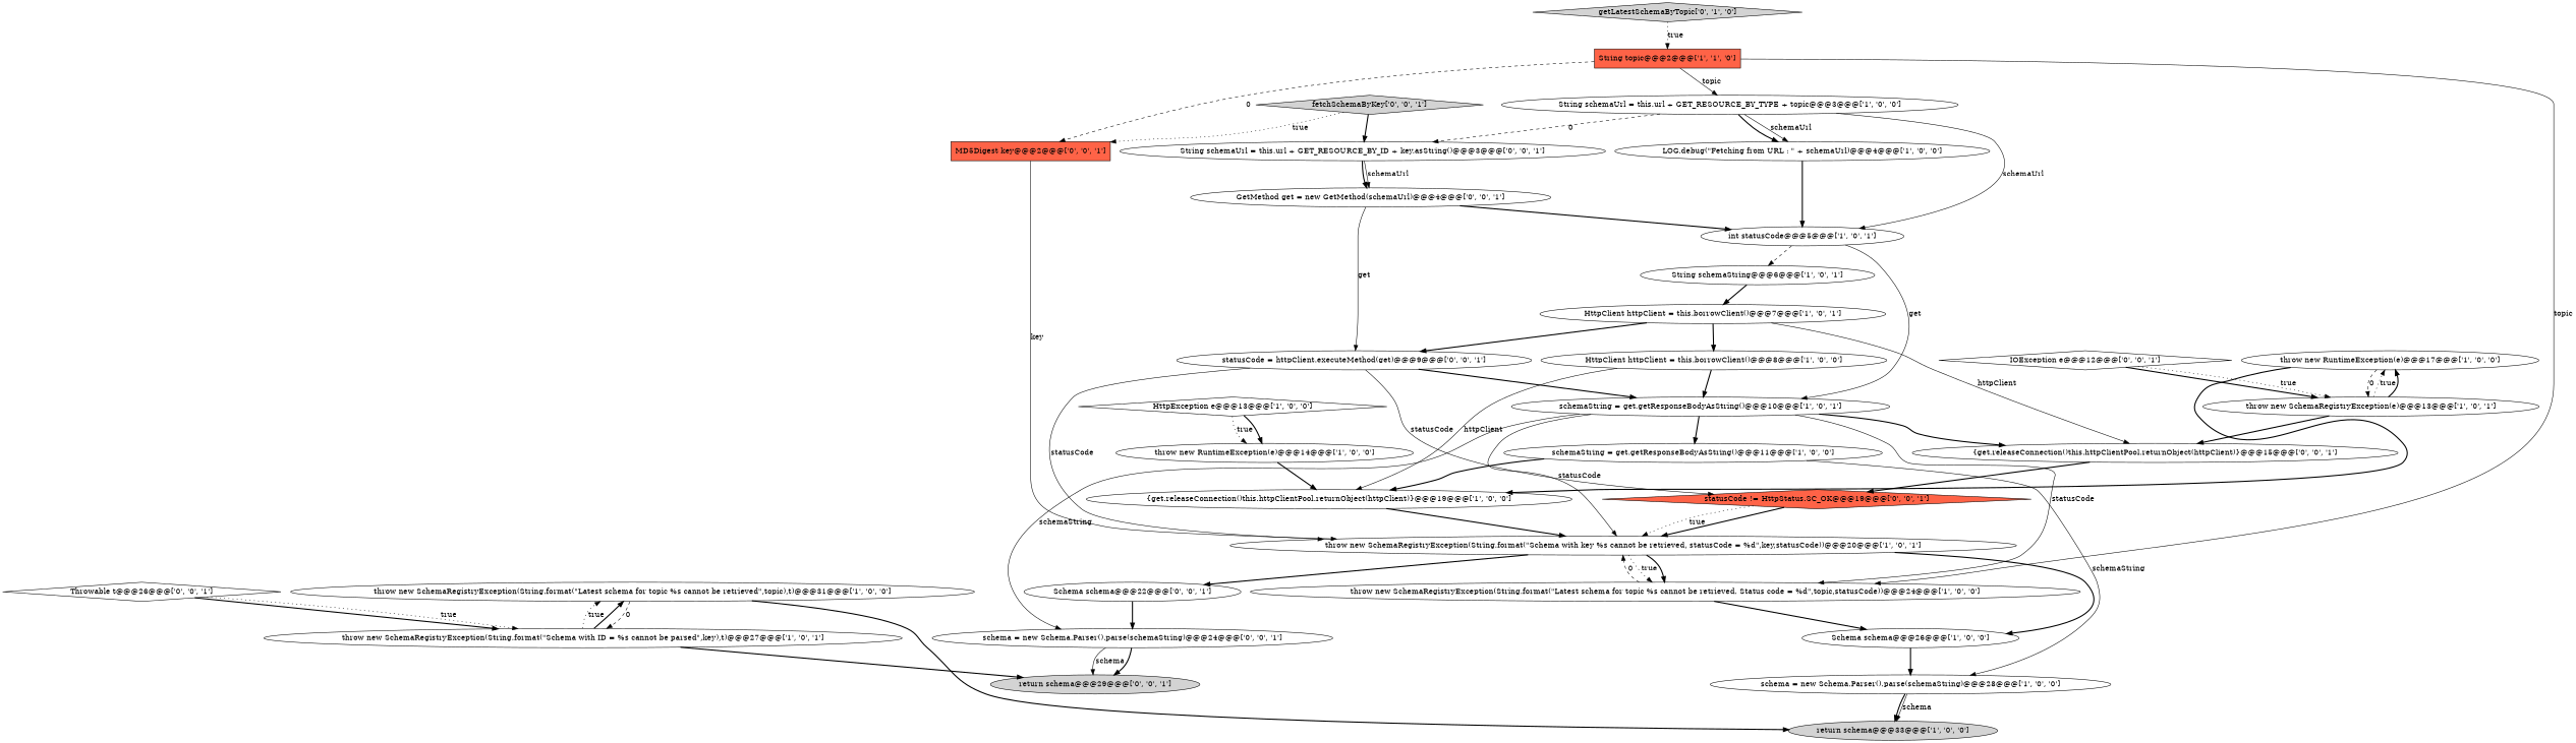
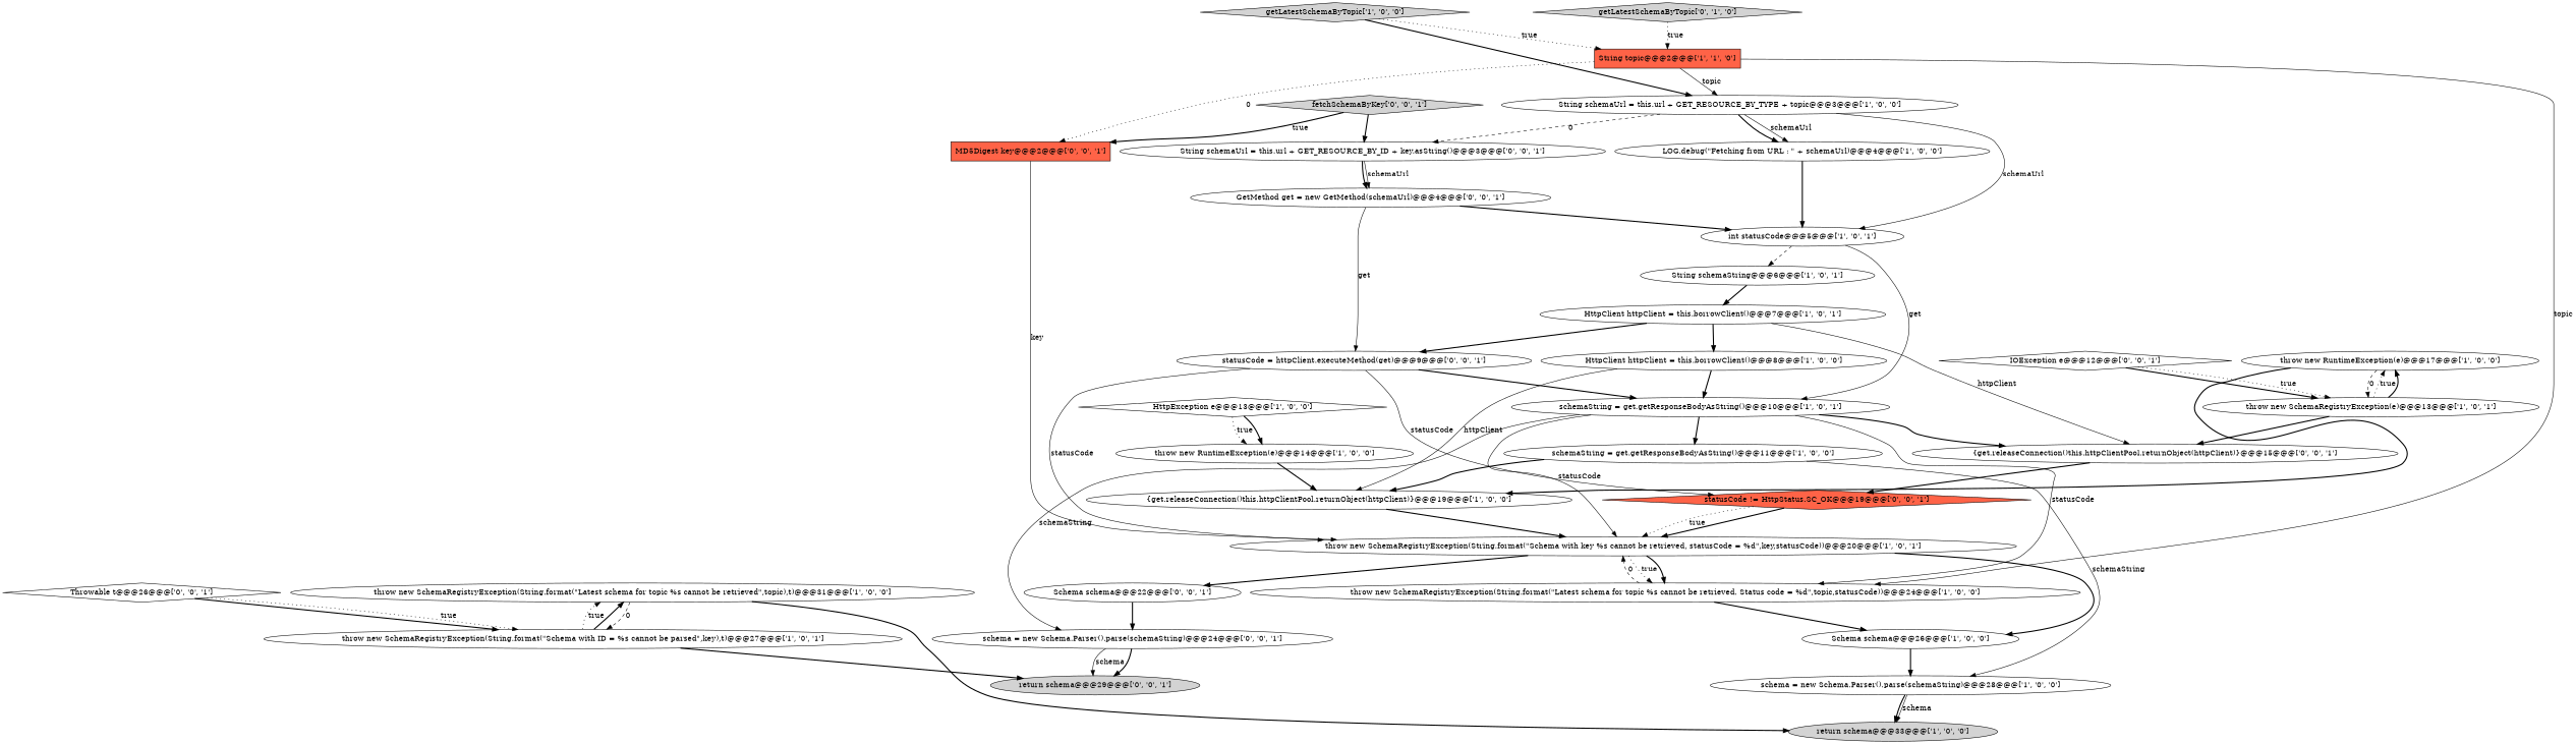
  digraph {
    node [fillcolor=white shape=ellipse style=filled]
    edge [style=bold]
    n1 [label="throw new SchemaRegistryException(String.format(\"Schema with key %s cannot be retrieved, statusCode = %d\",key,statusCode))@@@20@@@['1', '0', '1']"]
    n2 [label="throw new SchemaRegistryException(String.format(\"Latest schema for topic %s cannot be retrieved. Status code = %d\",topic,statusCode))@@@24@@@['1', '0', '0']"]
    n3 [label="Schema schema@@@22@@@['0', '0', '1']"]
    n4 [label="Schema schema@@@26@@@['1', '0', '0']"]
    n5 [label="schema = new Schema.Parser().parse(schemaString)@@@24@@@['0', '0', '1']"]
    n6 [label="schema = new Schema.Parser().parse(schemaString)@@@28@@@['1', '0', '0']"]
    n7 [label="LOG.debug(\"Fetching from URL : \" + schemaUrl)@@@4@@@['1', '0', '0']"]
    n8 [label="int statusCode@@@5@@@['1', '0', '1']"]
    n9 [label="String schemaString@@@6@@@['1', '0', '1']"]
    n10 [label="schemaString = get.getResponseBodyAsString()@@@10@@@['1', '0', '1']"]
    n11 [label="throw new RuntimeException(e)@@@14@@@['1', '0', '0']"]
    n12 [label="{get.releaseConnection()this.httpClientPool.returnObject(httpClient)}@@@19@@@['1', '0', '0']"]
    n13 [fillcolor=lightgray label="return schema@@@29@@@['0', '0', '1']"]
    n14 [label="HttpClient httpClient = this.borrowClient()@@@7@@@['1', '0', '1']"]
    n15 [label="{get.releaseConnection()this.httpClientPool.returnObject(httpClient)}@@@15@@@['0', '0', '1']"]
    n16 [label="statusCode = httpClient.executeMethod(get)@@@9@@@['0', '0', '1']"]
    n17 [label="HttpClient httpClient = this.borrowClient()@@@8@@@['1', '0', '0']"]
+   n18 [fillcolor=lightgray label="getLatestSchemaByTopic['1', '0', '0']" shape=diamond]
    n19 [fillcolor=tomato label="String topic@@@2@@@['1', '1', '0']" shape=box]
    n20 [label="String schemaUrl = this.url + GET_RESOURCE_BY_TYPE + topic@@@3@@@['1', '0', '0']"]
    n21 [fillcolor=tomato label="MD5Digest key@@@2@@@['0', '0', '1']" shape=box]
    n22 [label="String schemaUrl = this.url + GET_RESOURCE_BY_ID + key.asString()@@@3@@@['0', '0', '1']"]
    n23 [label="schemaString = get.getResponseBodyAsString()@@@11@@@['1', '0', '0']"]
    n24 [fillcolor=tomato label="statusCode != HttpStatus.SC_OK@@@19@@@['0', '0', '1']" shape=diamond]
    n25 [label="IOException e@@@12@@@['0', '0', '1']" shape=diamond]
    n26 [label="throw new SchemaRegistryException(e)@@@13@@@['1', '0', '1']"]
    n27 [label="throw new RuntimeException(e)@@@17@@@['1', '0', '0']"]
    n28 [label="GetMethod get = new GetMethod(schemaUrl)@@@4@@@['0', '0', '1']"]
    n29 [fillcolor=lightgray label="getLatestSchemaByTopic['0', '1', '0']" shape=diamond]
    n30 [fillcolor=lightgray label="return schema@@@33@@@['1', '0', '0']"]
    n31 [label="throw new SchemaRegistryException(String.format(\"Latest schema for topic %s cannot be retrieved\",topic),t)@@@31@@@['1', '0', '0']"]
    n32 [label="throw new SchemaRegistryException(String.format(\"Schema with ID = %s cannot be parsed\",key),t)@@@27@@@['1', '0', '1']"]
    n33 [fillcolor=lightgray label="fetchSchemaByKey['0', '0', '1']" shape=diamond]
    n34 [label="Throwable t@@@26@@@['0', '0', '1']" shape=diamond]
    n35 [label="HttpException e@@@13@@@['1', '0', '0']" shape=diamond]
    n1 -> n2 [label=true style=dotted]
    n1 -> n2
    n1 -> n3
    n1 -> n4
    n2 -> n1 [label=0 style=dashed]
    n2 -> n4
    n3 -> n5
    n4 -> n6
    n5 -> n13 [label=schema style=solid]
    n5 -> n13
    n6 -> n30
    n6 -> n30 [label=schema style=solid]
    n7 -> n8
    n8 -> n9 [style=dashed]
    n8 -> n10 [label=get style=solid]
    n9 -> n14
    n10 -> n1 [label=statusCode style=solid]
    n10 -> n2 [label=statusCode style=solid]
    n10 -> n5 [label=schemaString style=solid]
    n10 -> n15
    n10 -> n23
    n11 -> n12
    n12 -> n1
    n14 -> n15 [label=httpClient style=solid]
    n14 -> n16
    n14 -> n17
    n15 -> n24
    n16 -> n1 [label=statusCode style=solid]
    n16 -> n10
    n16 -> n24 [label=statusCode style=solid]
    n17 -> n10
    n17 -> n12 [label=httpClient style=solid]
+   n18 -> n19 [label=true style=dotted]
+   n18 -> n20
    n19 -> n2 [label=topic style=solid]
    n19 -> n20 [label=topic style=solid]
-   n19 -> n21 [label=0 style=dashed]
+   n19 -> n21 [label=0 style=dotted]
    n20 -> n7 [label=schemaUrl style=solid]
    n20 -> n7
    n20 -> n8 [label=schemaUrl style=solid]
    n20 -> n22 [label=0 style=dashed]
    n21 -> n1 [label=key style=solid]
    n22 -> n28
    n22 -> n28 [label=schemaUrl style=solid]
    n23 -> n6 [label=schemaString style=solid]
    n23 -> n12
    n24 -> n1
    n24 -> n1 [label=true style=dotted]
    n25 -> n26
    n25 -> n26 [label=true style=dotted]
    n26 -> n15
    n26 -> n27 [label=true style=dotted]
    n26 -> n27
    n27 -> n12
    n27 -> n26 [label=0 style=dashed]
    n28 -> n8
    n28 -> n16 [label=get style=solid]
    n29 -> n19 [label=true style=dotted]
    n31 -> n30
    n31 -> n32 [label=0 style=dashed]
    n32 -> n13
    n32 -> n31 [label=true style=dotted]
    n32 -> n31
-   n33 -> n21 [label=true style=dotted]
+   n33 -> n21 [label=true]
    n33 -> n22
    n34 -> n32
    n34 -> n32 [label=true style=dotted]
    n35 -> n11 [label=true style=dotted]
    n35 -> n11
  }
